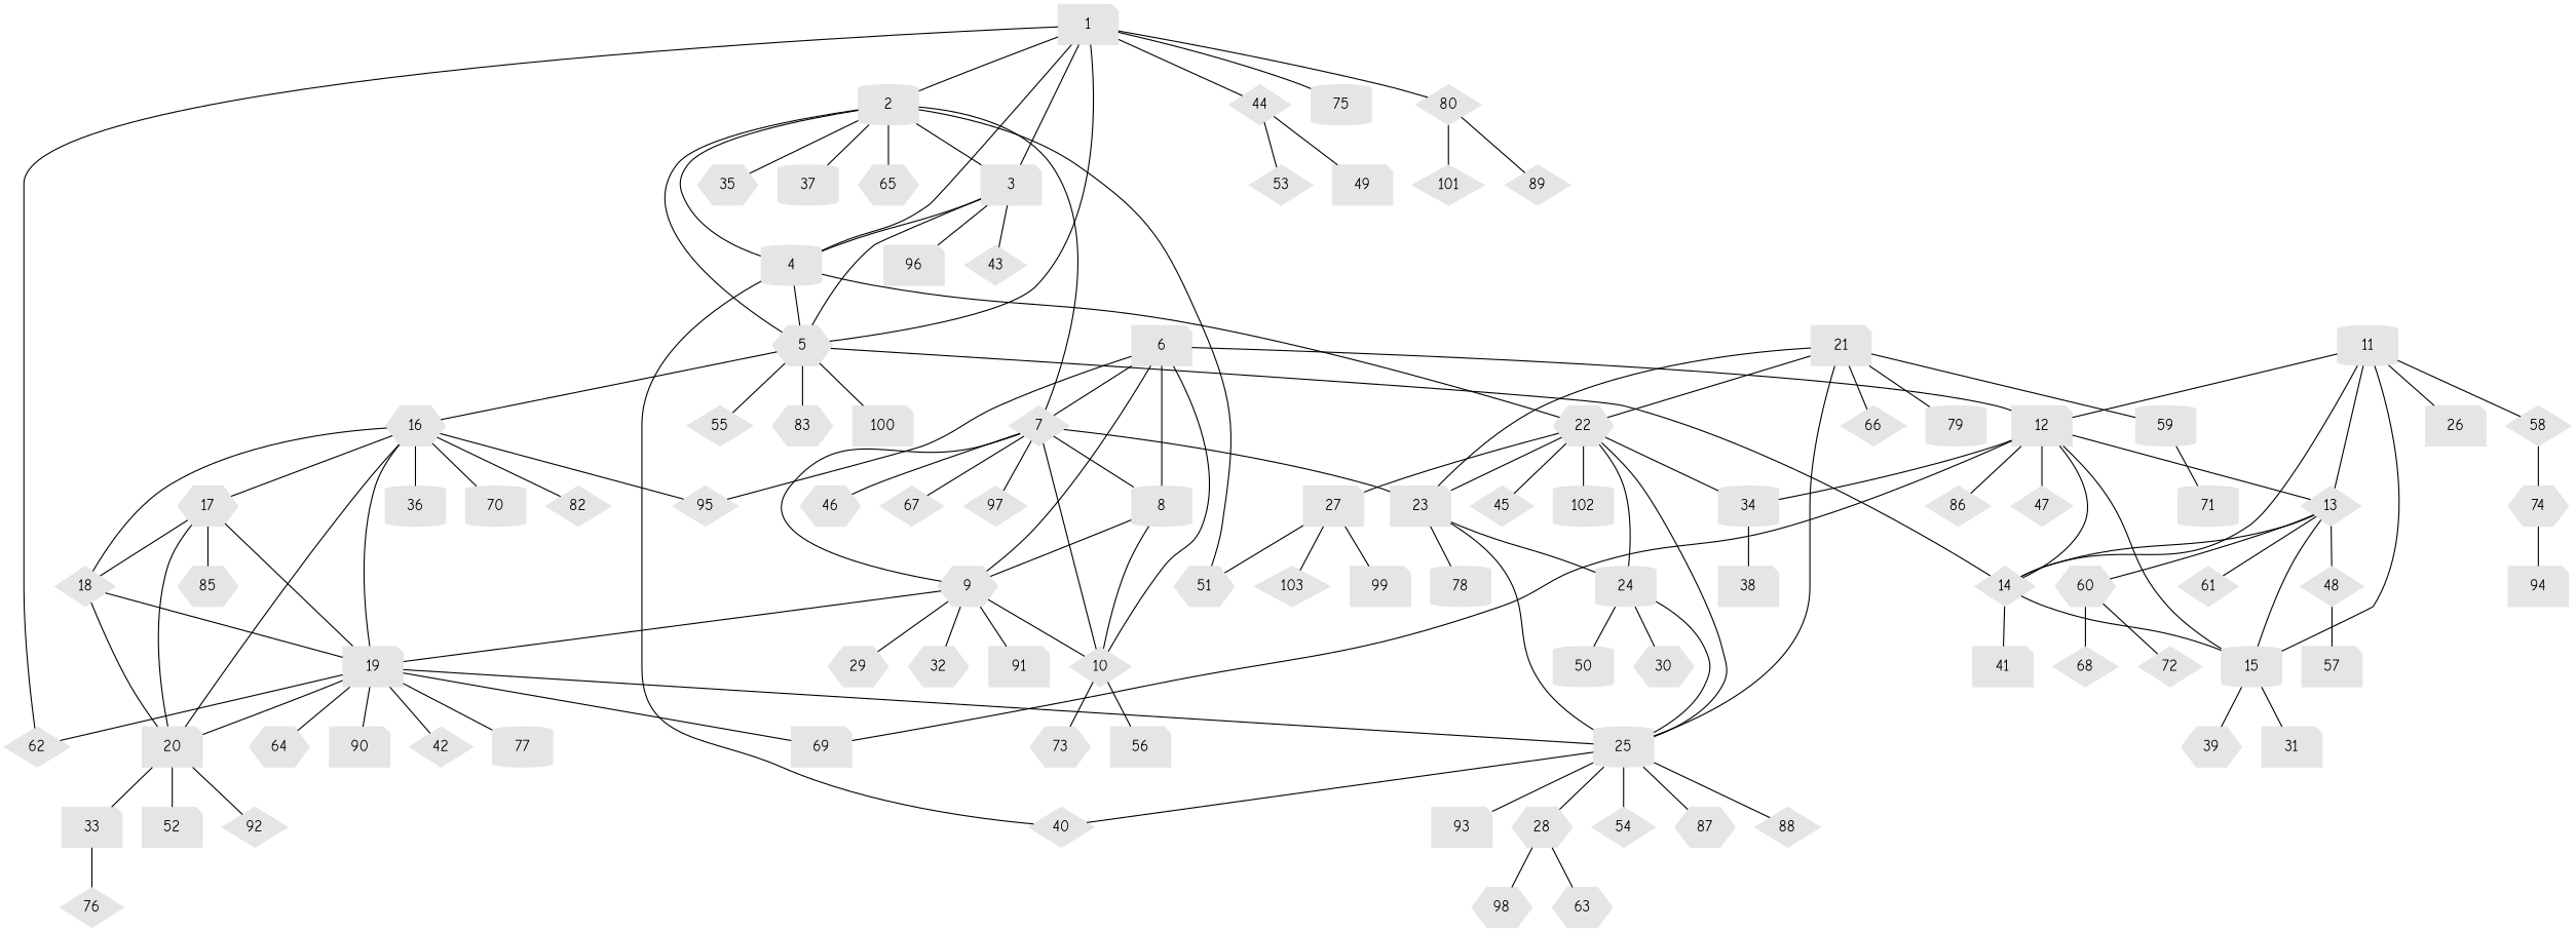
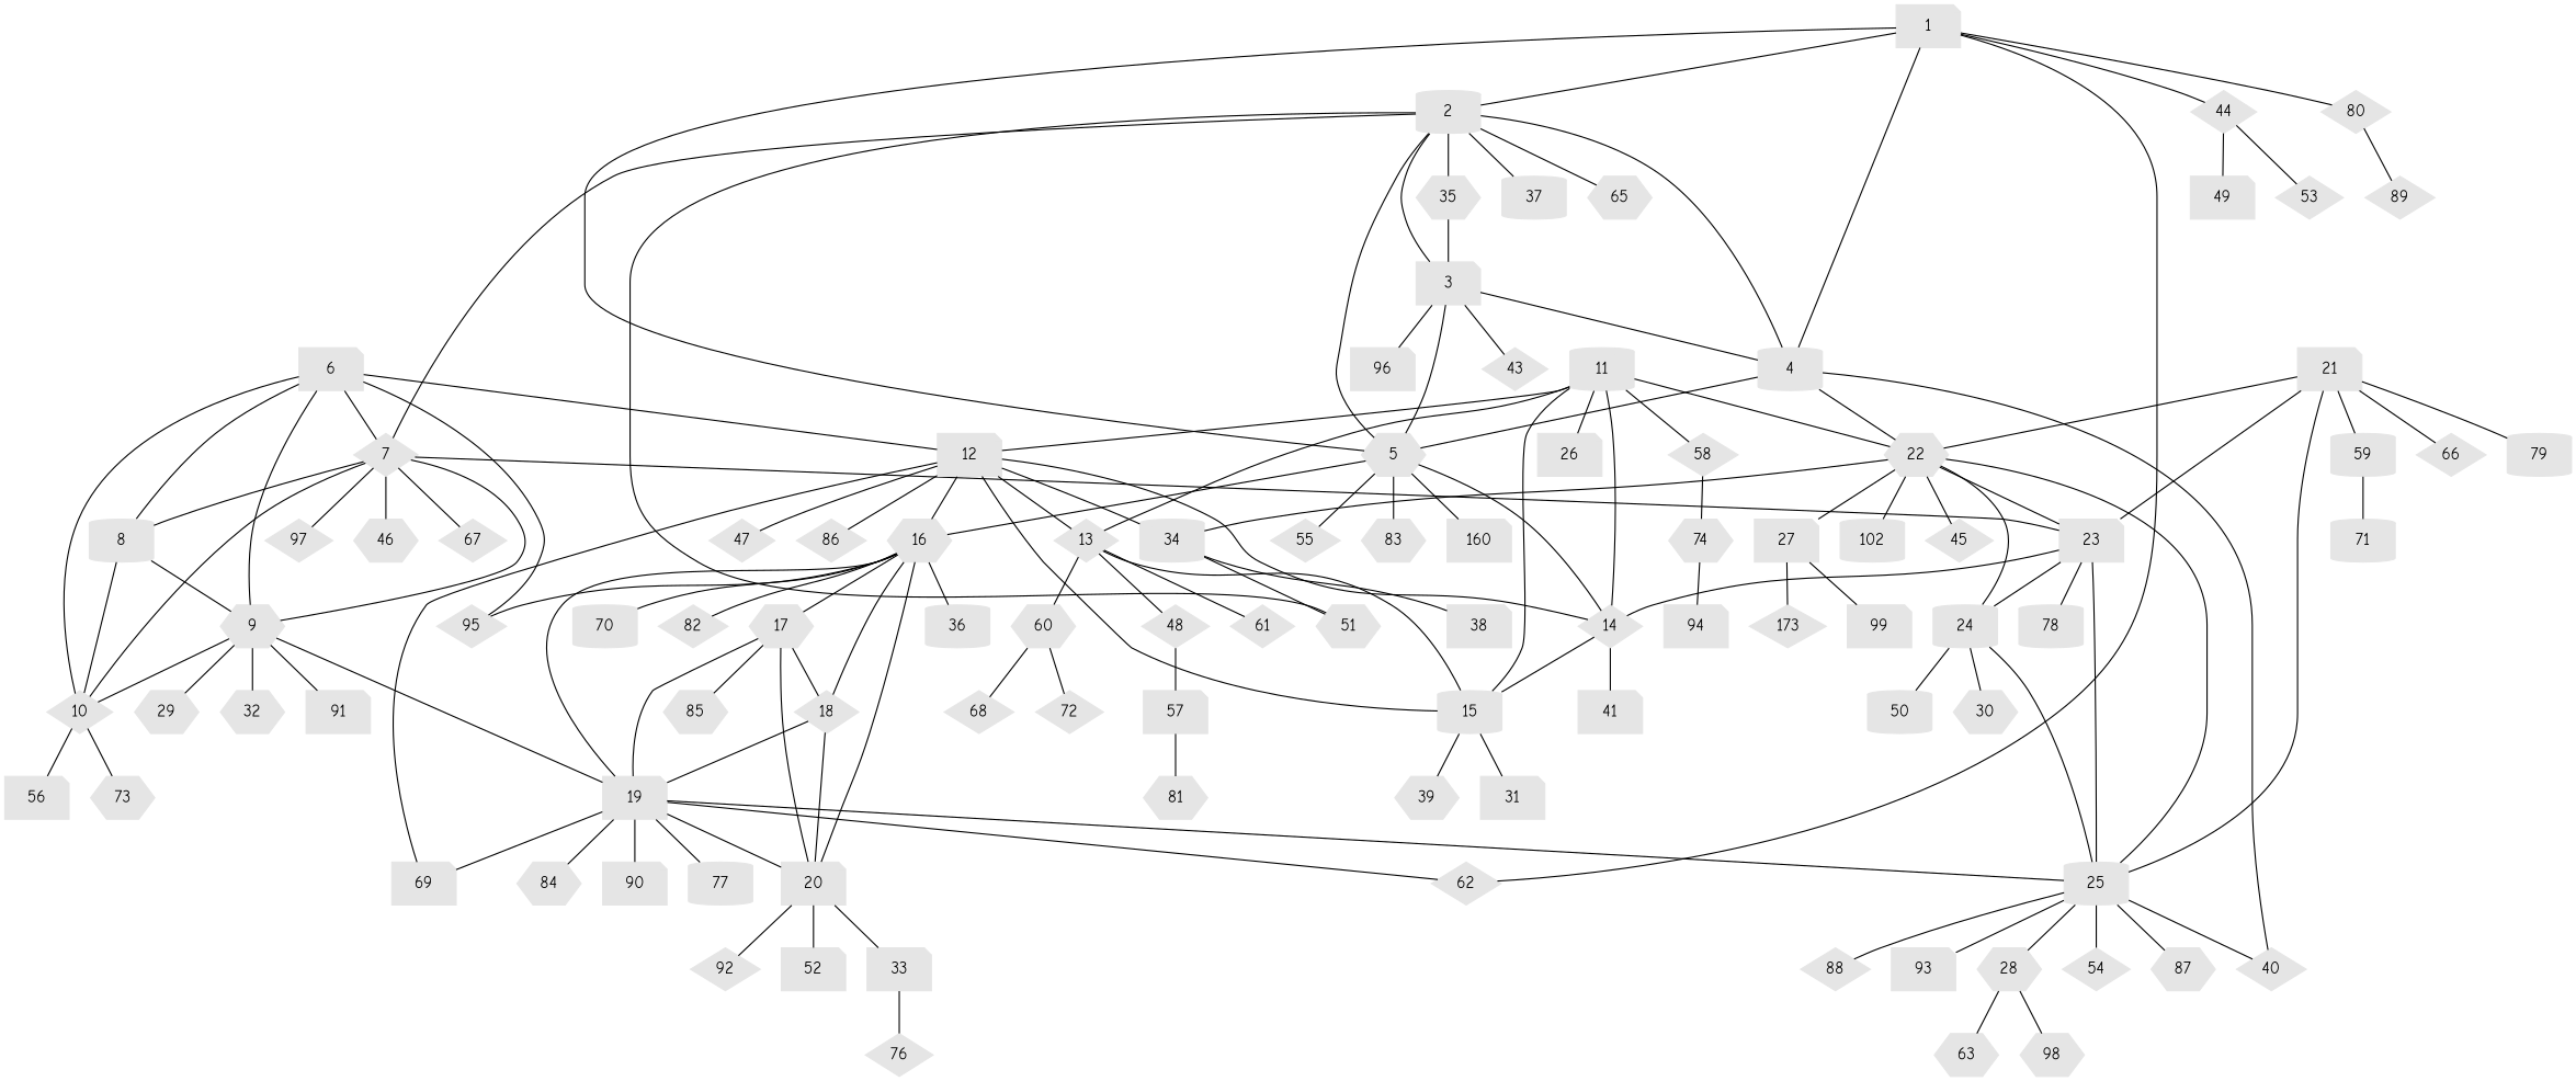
  graph {
    fontname="Comic Neue"
    node [color=gray90 fontname="Comic Neue" shape=diamond style=filled]
    edge [fontname="Comic Neue"]
    1 [shape=note]
    2 [shape=cylinder]
    3 [shape=note]
    4 [shape=cylinder]
    5 [shape=hexagon]
    44
    62
-   75 [shape=cylinder]
    80
    7
    35 [shape=hexagon]
    37 [shape=cylinder]
    51 [shape=hexagon]
    65 [shape=hexagon]
    43
    96 [shape=note]
    22 [shape=hexagon]
    40
    14
    16 [shape=hexagon]
    55
    83 [shape=hexagon]
-   100 [shape=note]
+   100 [shape=note label=160]
    49 [shape=note]
    53
    89
-   101
    8 [shape=cylinder]
    9 [shape=hexagon]
    10
    23 [shape=note]
    46 [shape=hexagon]
    67
    97
    34 [shape=cylinder]
    25 [shape=cylinder]
    24 [shape=cylinder]
    27 [shape=note]
    45
    102 [shape=cylinder]
    15 [shape=cylinder]
    41 [shape=note]
    95
    19 [shape=note]
    17 [shape=hexagon]
    18
    20 [shape=note]
    36 [shape=cylinder]
    70 [shape=cylinder]
    82
    6 [shape=note]
    12 [shape=note]
    29 [shape=hexagon]
    32 [shape=hexagon]
    91 [shape=note]
    56 [shape=note]
    73 [shape=hexagon]
    13
    47
    69 [shape=note]
    86
    78 [shape=cylinder]
-   42
    77 [shape=cylinder]
-   84 [shape=hexagon label=64]
+   84 [shape=hexagon]
    90 [shape=note]
    11 [shape=cylinder]
    26 [shape=note]
    58
    48
    60 [shape=hexagon]
    61
    31 [shape=note]
    39 [shape=hexagon]
    74 [shape=hexagon]
    38 [shape=note]
    57 [shape=note]
    68
    72
    85 [shape=hexagon]
    33 [shape=note]
    52 [shape=note]
    92
    28 [shape=hexagon]
    54
    87 [shape=hexagon]
    88
    93 [shape=note]
    76
    21 [shape=note]
    59 [shape=cylinder]
    66
    79 [shape=cylinder]
    30 [shape=hexagon]
    50 [shape=cylinder]
    71 [shape=cylinder]
    99 [shape=note]
-   103
+   103 [label=173]
    63 [shape=hexagon]
    98 [shape=hexagon]
+   81 [shape=hexagon]
    94 [shape=note]
    1 -- 2
-   1 -- 3
+   35 -- 3
    1 -- 4
    1 -- 5
    1 -- 44
    1 -- 62
-   1 -- 75
    1 -- 80
    2 -- 3
    2 -- 4
    2 -- 5
    2 -- 7
    2 -- 35
    2 -- 37
    2 -- 51
    2 -- 65
    3 -- 4
    3 -- 5
    3 -- 43
    3 -- 96
    4 -- 5
    4 -- 22
    4 -- 40
    5 -- 14
    5 -- 16
    5 -- 55
    5 -- 83
    5 -- 100
    44 -- 49
    44 -- 53
    80 -- 89
-   80 -- 101
    7 -- 8
    7 -- 9
    7 -- 10
    7 -- 23
    7 -- 46
    7 -- 67
    7 -- 97
    22 -- 23
    22 -- 34
    22 -- 25
    22 -- 24
    22 -- 27
    22 -- 45
    22 -- 102
    14 -- 15
    14 -- 41
    16 -- 95
    16 -- 19
    16 -- 17
    16 -- 18
    16 -- 20
    16 -- 36
    16 -- 70
    16 -- 82
    8 -- 9
    8 -- 10
    9 -- 10
    9 -- 19
    9 -- 29
    9 -- 32
    9 -- 91
    10 -- 56
    10 -- 73
    23 -- 25
    23 -- 24
    23 -- 78
-   27 -- 51
+   34 -- 51
    34 -- 38
    25 -- 40
    25 -- 28
    25 -- 54
    25 -- 87
    25 -- 88
    25 -- 93
    24 -- 25
    24 -- 30
    24 -- 50
    27 -- 99
    27 -- 103
    15 -- 31
    15 -- 39
    19 -- 62
    19 -- 25
    19 -- 20
    19 -- 69
-   19 -- 42
    19 -- 77
    19 -- 84
    19 -- 90
    17 -- 19
    17 -- 18
    17 -- 20
    17 -- 85
    18 -- 19
    18 -- 20
    20 -- 33
    20 -- 52
    20 -- 92
    6 -- 7
    6 -- 8
    6 -- 9
    6 -- 10
    6 -- 95
    6 -- 12
    12 -- 14
+   12 -- 16
    12 -- 34
    12 -- 15
    12 -- 13
    12 -- 47
    12 -- 69
    12 -- 86
-   13 -- 14
+   23 -- 14
    13 -- 15
    13 -- 48
    13 -- 60
    13 -- 61
+   11 -- 22
    11 -- 14
    11 -- 15
    11 -- 12
    11 -- 13
    11 -- 26
    11 -- 58
    58 -- 74
    48 -- 57
    60 -- 68
    60 -- 72
    74 -- 94
+   57 -- 81
    33 -- 76
    28 -- 63
    28 -- 98
    21 -- 22
    21 -- 23
    21 -- 25
    21 -- 59
    21 -- 66
    21 -- 79
    59 -- 71
  }
